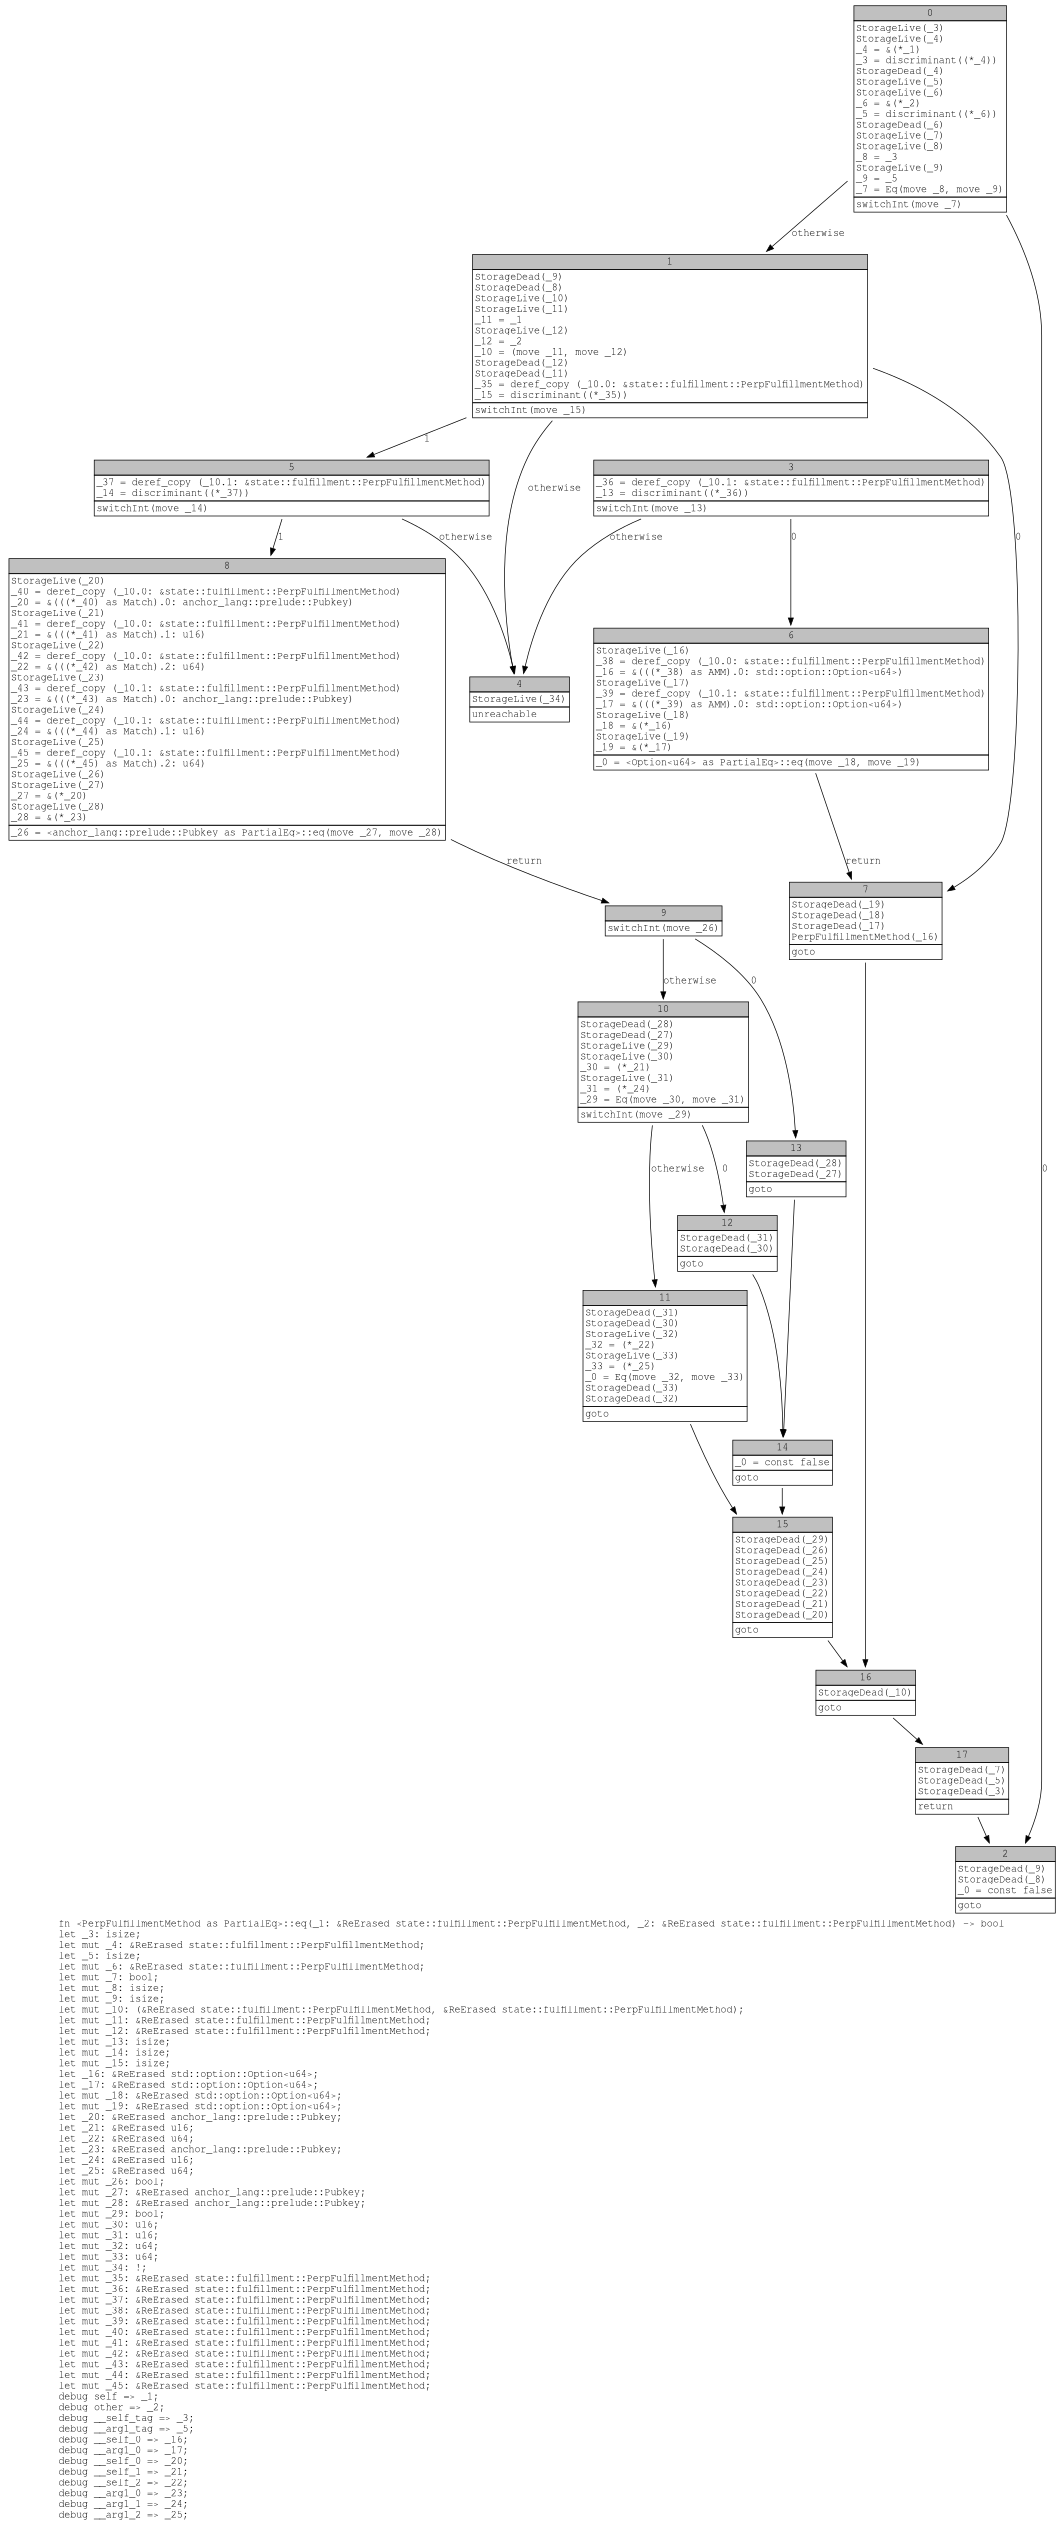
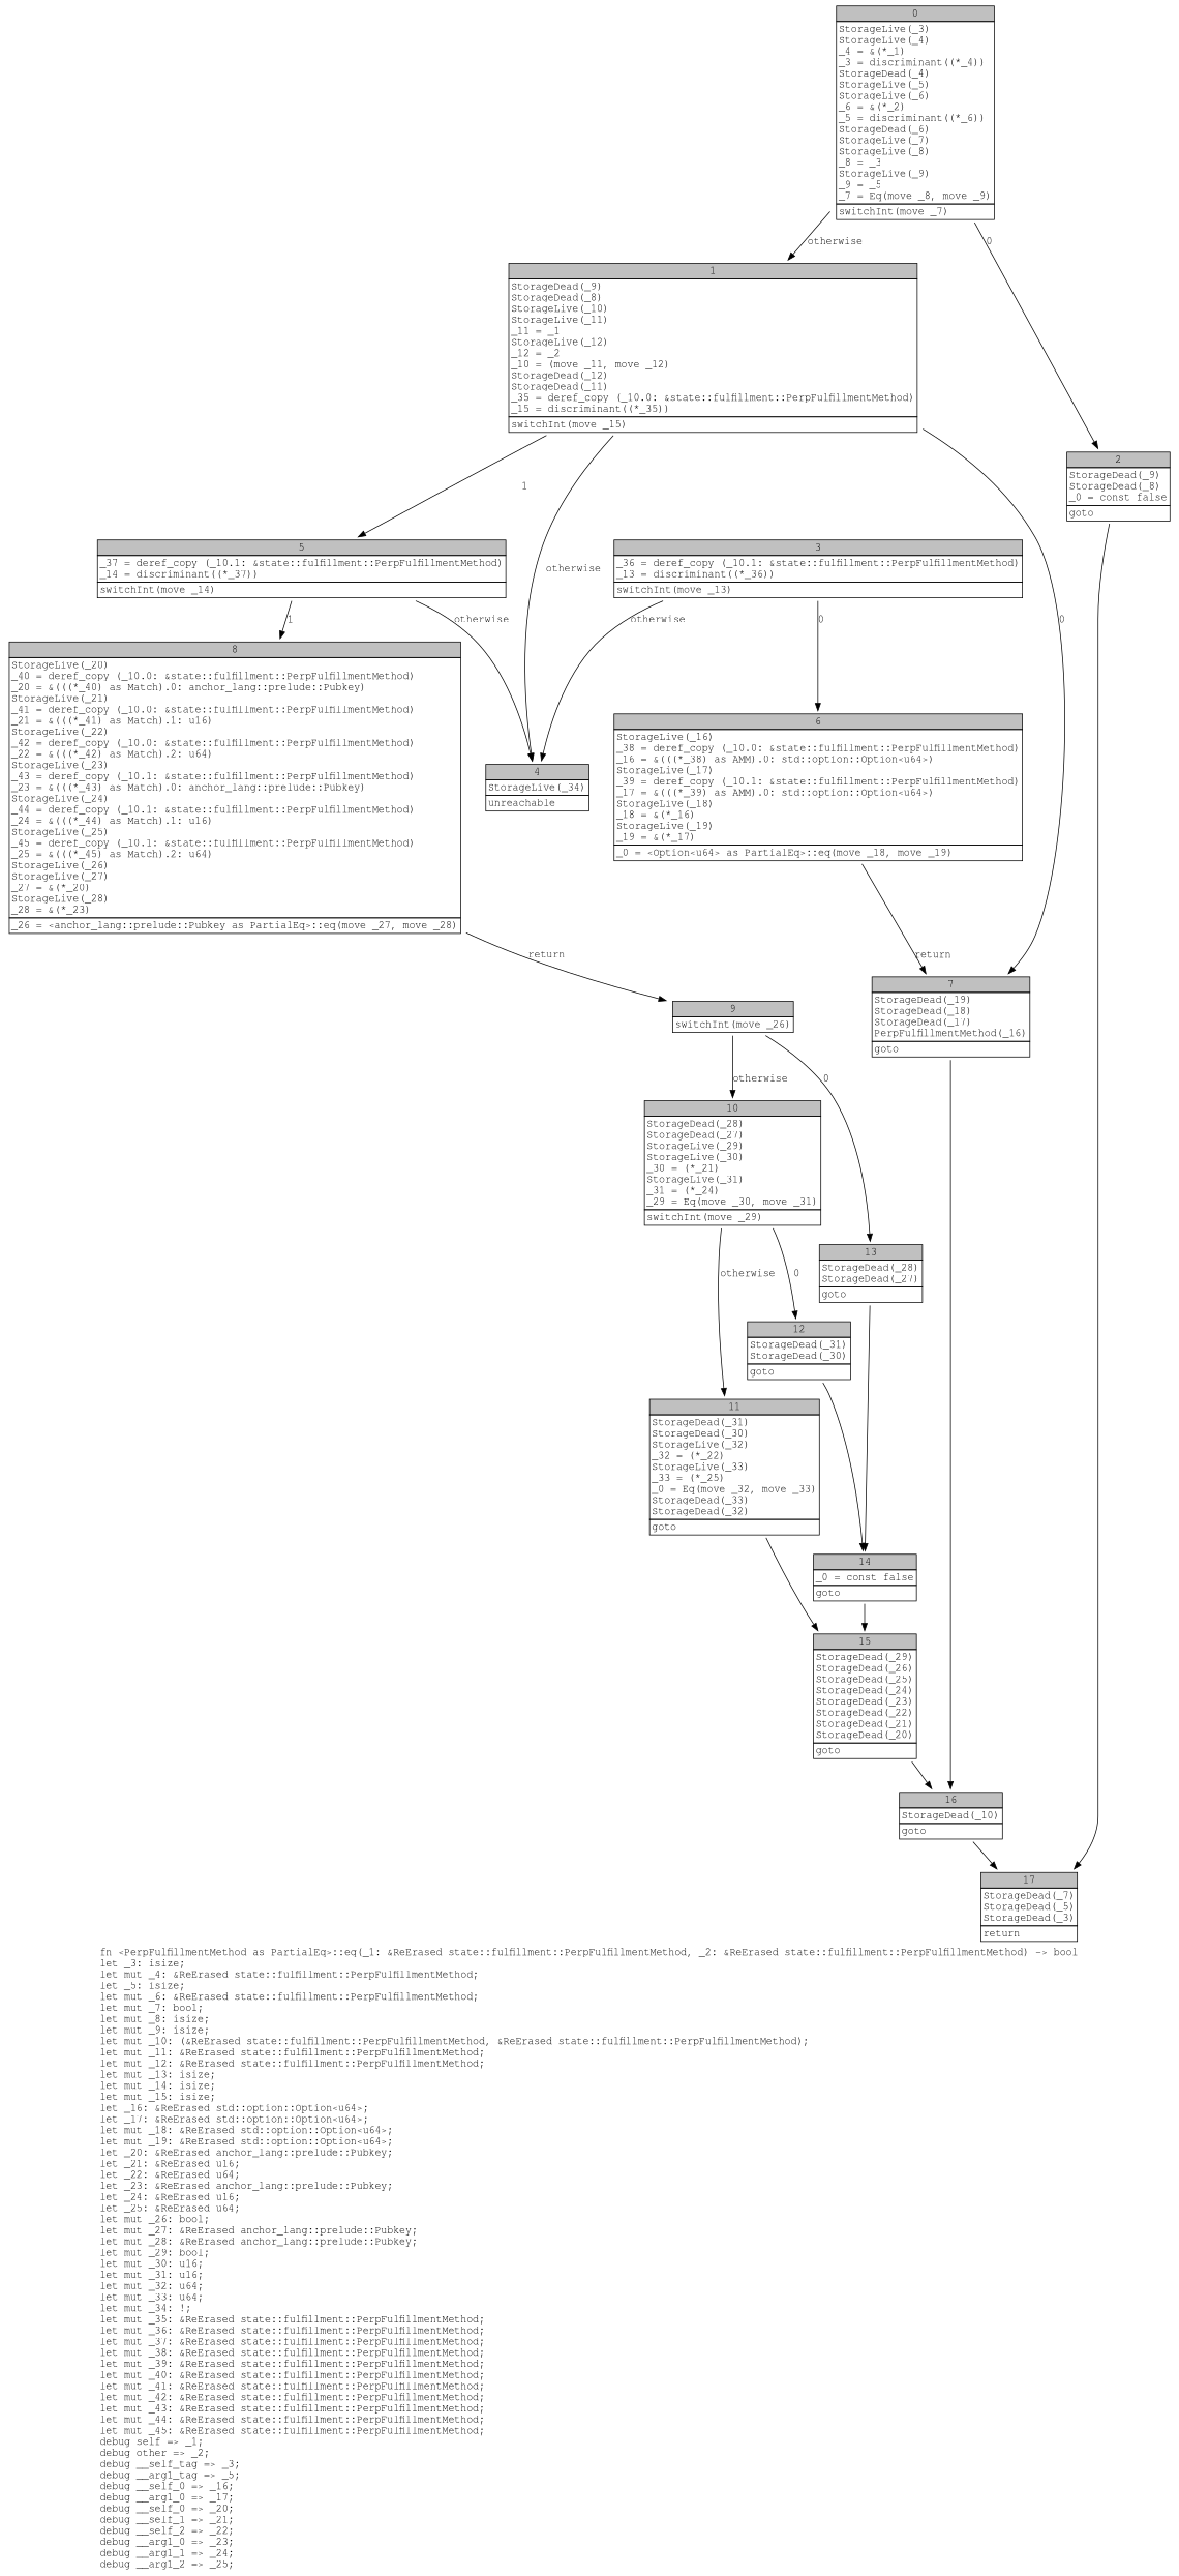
  digraph {
    fontname="Courier, monospace"
    label=<fn &lt;PerpFulfillmentMethod as PartialEq&gt;::eq(_1: &amp;ReErased state::fulfillment::PerpFulfillmentMethod, _2: &amp;ReErased state::fulfillment::PerpFulfillmentMethod) -&gt; bool<br align="left"/>let _3: isize;<br align="left"/>let mut _4: &amp;ReErased state::fulfillment::PerpFulfillmentMethod;<br align="left"/>let _5: isize;<br align="left"/>let mut _6: &amp;ReErased state::fulfillment::PerpFulfillmentMethod;<br align="left"/>let mut _7: bool;<br align="left"/>let mut _8: isize;<br align="left"/>let mut _9: isize;<br align="left"/>let mut _10: (&amp;ReErased state::fulfillment::PerpFulfillmentMethod, &amp;ReErased state::fulfillment::PerpFulfillmentMethod);<br align="left"/>let mut _11: &amp;ReErased state::fulfillment::PerpFulfillmentMethod;<br align="left"/>let mut _12: &amp;ReErased state::fulfillment::PerpFulfillmentMethod;<br align="left"/>let mut _13: isize;<br align="left"/>let mut _14: isize;<br align="left"/>let mut _15: isize;<br align="left"/>let _16: &amp;ReErased std::option::Option&lt;u64&gt;;<br align="left"/>let _17: &amp;ReErased std::option::Option&lt;u64&gt;;<br align="left"/>let mut _18: &amp;ReErased std::option::Option&lt;u64&gt;;<br align="left"/>let mut _19: &amp;ReErased std::option::Option&lt;u64&gt;;<br align="left"/>let _20: &amp;ReErased anchor_lang::prelude::Pubkey;<br align="left"/>let _21: &amp;ReErased u16;<br align="left"/>let _22: &amp;ReErased u64;<br align="left"/>let _23: &amp;ReErased anchor_lang::prelude::Pubkey;<br align="left"/>let _24: &amp;ReErased u16;<br align="left"/>let _25: &amp;ReErased u64;<br align="left"/>let mut _26: bool;<br align="left"/>let mut _27: &amp;ReErased anchor_lang::prelude::Pubkey;<br align="left"/>let mut _28: &amp;ReErased anchor_lang::prelude::Pubkey;<br align="left"/>let mut _29: bool;<br align="left"/>let mut _30: u16;<br align="left"/>let mut _31: u16;<br align="left"/>let mut _32: u64;<br align="left"/>let mut _33: u64;<br align="left"/>let mut _34: !;<br align="left"/>let mut _35: &amp;ReErased state::fulfillment::PerpFulfillmentMethod;<br align="left"/>let mut _36: &amp;ReErased state::fulfillment::PerpFulfillmentMethod;<br align="left"/>let mut _37: &amp;ReErased state::fulfillment::PerpFulfillmentMethod;<br align="left"/>let mut _38: &amp;ReErased state::fulfillment::PerpFulfillmentMethod;<br align="left"/>let mut _39: &amp;ReErased state::fulfillment::PerpFulfillmentMethod;<br align="left"/>let mut _40: &amp;ReErased state::fulfillment::PerpFulfillmentMethod;<br align="left"/>let mut _41: &amp;ReErased state::fulfillment::PerpFulfillmentMethod;<br align="left"/>let mut _42: &amp;ReErased state::fulfillment::PerpFulfillmentMethod;<br align="left"/>let mut _43: &amp;ReErased state::fulfillment::PerpFulfillmentMethod;<br align="left"/>let mut _44: &amp;ReErased state::fulfillment::PerpFulfillmentMethod;<br align="left"/>let mut _45: &amp;ReErased state::fulfillment::PerpFulfillmentMethod;<br align="left"/>debug self =&gt; _1;<br align="left"/>debug other =&gt; _2;<br align="left"/>debug __self_tag =&gt; _3;<br align="left"/>debug __arg1_tag =&gt; _5;<br align="left"/>debug __self_0 =&gt; _16;<br align="left"/>debug __arg1_0 =&gt; _17;<br align="left"/>debug __self_0 =&gt; _20;<br align="left"/>debug __self_1 =&gt; _21;<br align="left"/>debug __self_2 =&gt; _22;<br align="left"/>debug __arg1_0 =&gt; _23;<br align="left"/>debug __arg1_1 =&gt; _24;<br align="left"/>debug __arg1_2 =&gt; _25;<br align="left"/>>
    node [fontname="Courier, monospace" shape=none]
    edge [fontname="Courier, monospace"]
    n1 [label=<<table border="0" cellborder="1" cellspacing="0"><tr><td bgcolor="gray" align="center" colspan="1">0</td></tr><tr><td align="left" balign="left">StorageLive(_3)<br/>StorageLive(_4)<br/>_4 = &amp;(*_1)<br/>_3 = discriminant((*_4))<br/>StorageDead(_4)<br/>StorageLive(_5)<br/>StorageLive(_6)<br/>_6 = &amp;(*_2)<br/>_5 = discriminant((*_6))<br/>StorageDead(_6)<br/>StorageLive(_7)<br/>StorageLive(_8)<br/>_8 = _3<br/>StorageLive(_9)<br/>_9 = _5<br/>_7 = Eq(move _8, move _9)<br/></td></tr><tr><td align="left">switchInt(move _7)</td></tr></table>>]
    n2 [label=<<table border="0" cellborder="1" cellspacing="0"><tr><td bgcolor="gray" align="center" colspan="1">1</td></tr><tr><td align="left" balign="left">StorageDead(_9)<br/>StorageDead(_8)<br/>StorageLive(_10)<br/>StorageLive(_11)<br/>_11 = _1<br/>StorageLive(_12)<br/>_12 = _2<br/>_10 = (move _11, move _12)<br/>StorageDead(_12)<br/>StorageDead(_11)<br/>_35 = deref_copy (_10.0: &amp;state::fulfillment::PerpFulfillmentMethod)<br/>_15 = discriminant((*_35))<br/></td></tr><tr><td align="left">switchInt(move _15)</td></tr></table>>]
    n3 [label=<<table border="0" cellborder="1" cellspacing="0"><tr><td bgcolor="gray" align="center" colspan="1">2</td></tr><tr><td align="left" balign="left">StorageDead(_9)<br/>StorageDead(_8)<br/>_0 = const false<br/></td></tr><tr><td align="left">goto</td></tr></table>>]
    n4 [label=<<table border="0" cellborder="1" cellspacing="0"><tr><td bgcolor="gray" align="center" colspan="1">4</td></tr><tr><td align="left" balign="left">StorageLive(_34)<br/></td></tr><tr><td align="left">unreachable</td></tr></table>>]
    n5 [label=<<table border="0" cellborder="1" cellspacing="0"><tr><td bgcolor="gray" align="center" colspan="1">5</td></tr><tr><td align="left" balign="left">_37 = deref_copy (_10.1: &amp;state::fulfillment::PerpFulfillmentMethod)<br/>_14 = discriminant((*_37))<br/></td></tr><tr><td align="left">switchInt(move _14)</td></tr></table>>]
    n6 [label=<<table border="0" cellborder="1" cellspacing="0"><tr><td bgcolor="gray" align="center" colspan="1">7</td></tr><tr><td align="left" balign="left">StorageDead(_19)<br/>StorageDead(_18)<br/>StorageDead(_17)<br/>PerpFulfillmentMethod(_16)<br/></td></tr><tr><td align="left">goto</td></tr></table>>]
    n7 [label=<<table border="0" cellborder="1" cellspacing="0"><tr><td bgcolor="gray" align="center" colspan="1">17</td></tr><tr><td align="left" balign="left">StorageDead(_7)<br/>StorageDead(_5)<br/>StorageDead(_3)<br/></td></tr><tr><td align="left">return</td></tr></table>>]
    n8 [label=<<table border="0" cellborder="1" cellspacing="0"><tr><td bgcolor="gray" align="center" colspan="1">3</td></tr><tr><td align="left" balign="left">_36 = deref_copy (_10.1: &amp;state::fulfillment::PerpFulfillmentMethod)<br/>_13 = discriminant((*_36))<br/></td></tr><tr><td align="left">switchInt(move _13)</td></tr></table>>]
    n9 [label=<<table border="0" cellborder="1" cellspacing="0"><tr><td bgcolor="gray" align="center" colspan="1">6</td></tr><tr><td align="left" balign="left">StorageLive(_16)<br/>_38 = deref_copy (_10.0: &amp;state::fulfillment::PerpFulfillmentMethod)<br/>_16 = &amp;(((*_38) as AMM).0: std::option::Option&lt;u64&gt;)<br/>StorageLive(_17)<br/>_39 = deref_copy (_10.1: &amp;state::fulfillment::PerpFulfillmentMethod)<br/>_17 = &amp;(((*_39) as AMM).0: std::option::Option&lt;u64&gt;)<br/>StorageLive(_18)<br/>_18 = &amp;(*_16)<br/>StorageLive(_19)<br/>_19 = &amp;(*_17)<br/></td></tr><tr><td align="left">_0 = &lt;Option&lt;u64&gt; as PartialEq&gt;::eq(move _18, move _19)</td></tr></table>>]
    n10 [label=<<table border="0" cellborder="1" cellspacing="0"><tr><td bgcolor="gray" align="center" colspan="1">8</td></tr><tr><td align="left" balign="left">StorageLive(_20)<br/>_40 = deref_copy (_10.0: &amp;state::fulfillment::PerpFulfillmentMethod)<br/>_20 = &amp;(((*_40) as Match).0: anchor_lang::prelude::Pubkey)<br/>StorageLive(_21)<br/>_41 = deref_copy (_10.0: &amp;state::fulfillment::PerpFulfillmentMethod)<br/>_21 = &amp;(((*_41) as Match).1: u16)<br/>StorageLive(_22)<br/>_42 = deref_copy (_10.0: &amp;state::fulfillment::PerpFulfillmentMethod)<br/>_22 = &amp;(((*_42) as Match).2: u64)<br/>StorageLive(_23)<br/>_43 = deref_copy (_10.1: &amp;state::fulfillment::PerpFulfillmentMethod)<br/>_23 = &amp;(((*_43) as Match).0: anchor_lang::prelude::Pubkey)<br/>StorageLive(_24)<br/>_44 = deref_copy (_10.1: &amp;state::fulfillment::PerpFulfillmentMethod)<br/>_24 = &amp;(((*_44) as Match).1: u16)<br/>StorageLive(_25)<br/>_45 = deref_copy (_10.1: &amp;state::fulfillment::PerpFulfillmentMethod)<br/>_25 = &amp;(((*_45) as Match).2: u64)<br/>StorageLive(_26)<br/>StorageLive(_27)<br/>_27 = &amp;(*_20)<br/>StorageLive(_28)<br/>_28 = &amp;(*_23)<br/></td></tr><tr><td align="left">_26 = &lt;anchor_lang::prelude::Pubkey as PartialEq&gt;::eq(move _27, move _28)</td></tr></table>>]
    n11 [label=<<table border="0" cellborder="1" cellspacing="0"><tr><td bgcolor="gray" align="center" colspan="1">9</td></tr><tr><td align="left">switchInt(move _26)</td></tr></table>>]
    n12 [label=<<table border="0" cellborder="1" cellspacing="0"><tr><td bgcolor="gray" align="center" colspan="1">16</td></tr><tr><td align="left" balign="left">StorageDead(_10)<br/></td></tr><tr><td align="left">goto</td></tr></table>>]
    n13 [label=<<table border="0" cellborder="1" cellspacing="0"><tr><td bgcolor="gray" align="center" colspan="1">10</td></tr><tr><td align="left" balign="left">StorageDead(_28)<br/>StorageDead(_27)<br/>StorageLive(_29)<br/>StorageLive(_30)<br/>_30 = (*_21)<br/>StorageLive(_31)<br/>_31 = (*_24)<br/>_29 = Eq(move _30, move _31)<br/></td></tr><tr><td align="left">switchInt(move _29)</td></tr></table>>]
    n14 [label=<<table border="0" cellborder="1" cellspacing="0"><tr><td bgcolor="gray" align="center" colspan="1">13</td></tr><tr><td align="left" balign="left">StorageDead(_28)<br/>StorageDead(_27)<br/></td></tr><tr><td align="left">goto</td></tr></table>>]
    n15 [label=<<table border="0" cellborder="1" cellspacing="0"><tr><td bgcolor="gray" align="center" colspan="1">11</td></tr><tr><td align="left" balign="left">StorageDead(_31)<br/>StorageDead(_30)<br/>StorageLive(_32)<br/>_32 = (*_22)<br/>StorageLive(_33)<br/>_33 = (*_25)<br/>_0 = Eq(move _32, move _33)<br/>StorageDead(_33)<br/>StorageDead(_32)<br/></td></tr><tr><td align="left">goto</td></tr></table>>]
    n16 [label=<<table border="0" cellborder="1" cellspacing="0"><tr><td bgcolor="gray" align="center" colspan="1">12</td></tr><tr><td align="left" balign="left">StorageDead(_31)<br/>StorageDead(_30)<br/></td></tr><tr><td align="left">goto</td></tr></table>>]
    n17 [label=<<table border="0" cellborder="1" cellspacing="0"><tr><td bgcolor="gray" align="center" colspan="1">14</td></tr><tr><td align="left" balign="left">_0 = const false<br/></td></tr><tr><td align="left">goto</td></tr></table>>]
    n18 [label=<<table border="0" cellborder="1" cellspacing="0"><tr><td bgcolor="gray" align="center" colspan="1">15</td></tr><tr><td align="left" balign="left">StorageDead(_29)<br/>StorageDead(_26)<br/>StorageDead(_25)<br/>StorageDead(_24)<br/>StorageDead(_23)<br/>StorageDead(_22)<br/>StorageDead(_21)<br/>StorageDead(_20)<br/></td></tr><tr><td align="left">goto</td></tr></table>>]
    n1 -> n2 [label=otherwise]
    n1 -> n3 [label=0]
    n2 -> n4 [label=otherwise]
    n2 -> n5 [label=1]
    n2 -> n6 [label=0]
-   n7 -> n3
+   n3 -> n7
    n5 -> n4 [label=otherwise]
    n5 -> n10 [label=1]
    n6 -> n12
    n8 -> n4 [label=otherwise]
    n8 -> n9 [label=0]
    n9 -> n6 [label=return]
    n10 -> n11 [label=return]
    n11 -> n13 [label=otherwise]
    n11 -> n14 [label=0]
    n12 -> n7
    n13 -> n15 [label=otherwise]
    n13 -> n16 [label=0]
    n14 -> n17
    n15 -> n18
    n16 -> n17
    n17 -> n18
    n18 -> n12
  }
